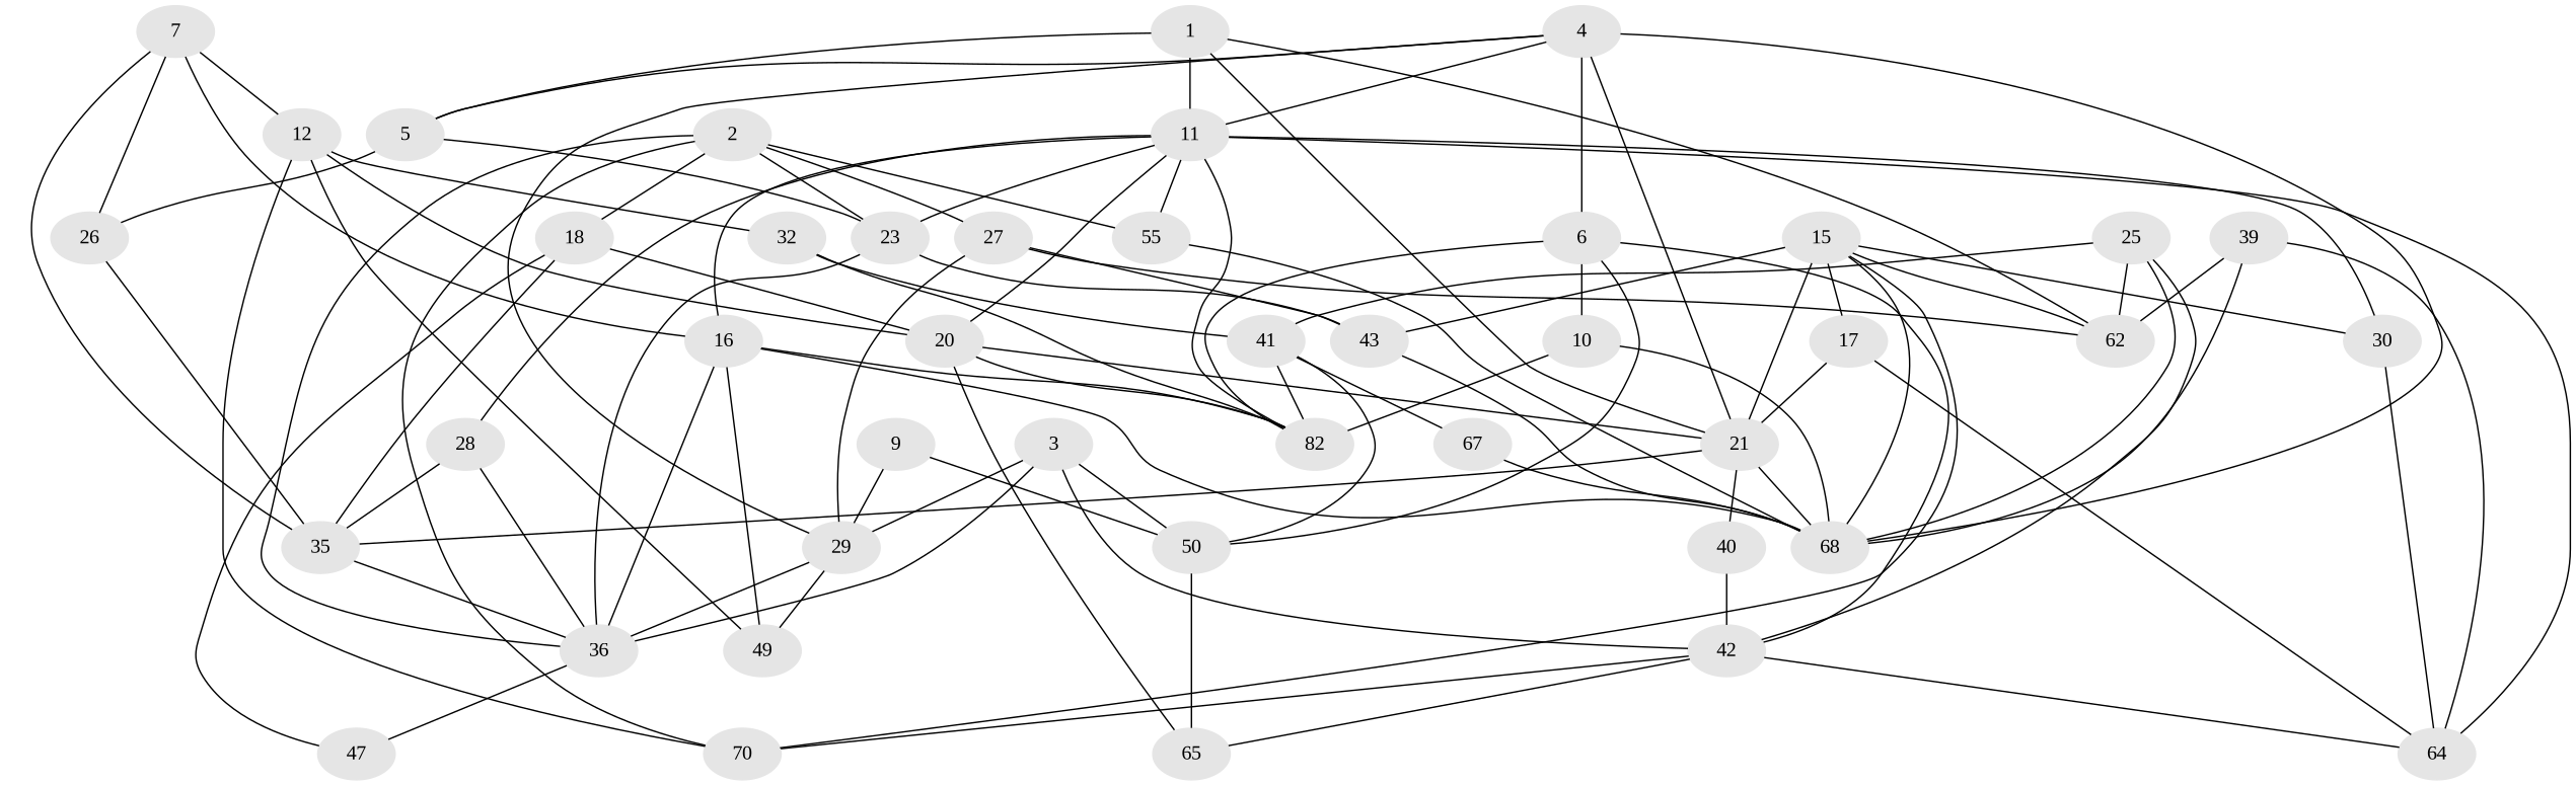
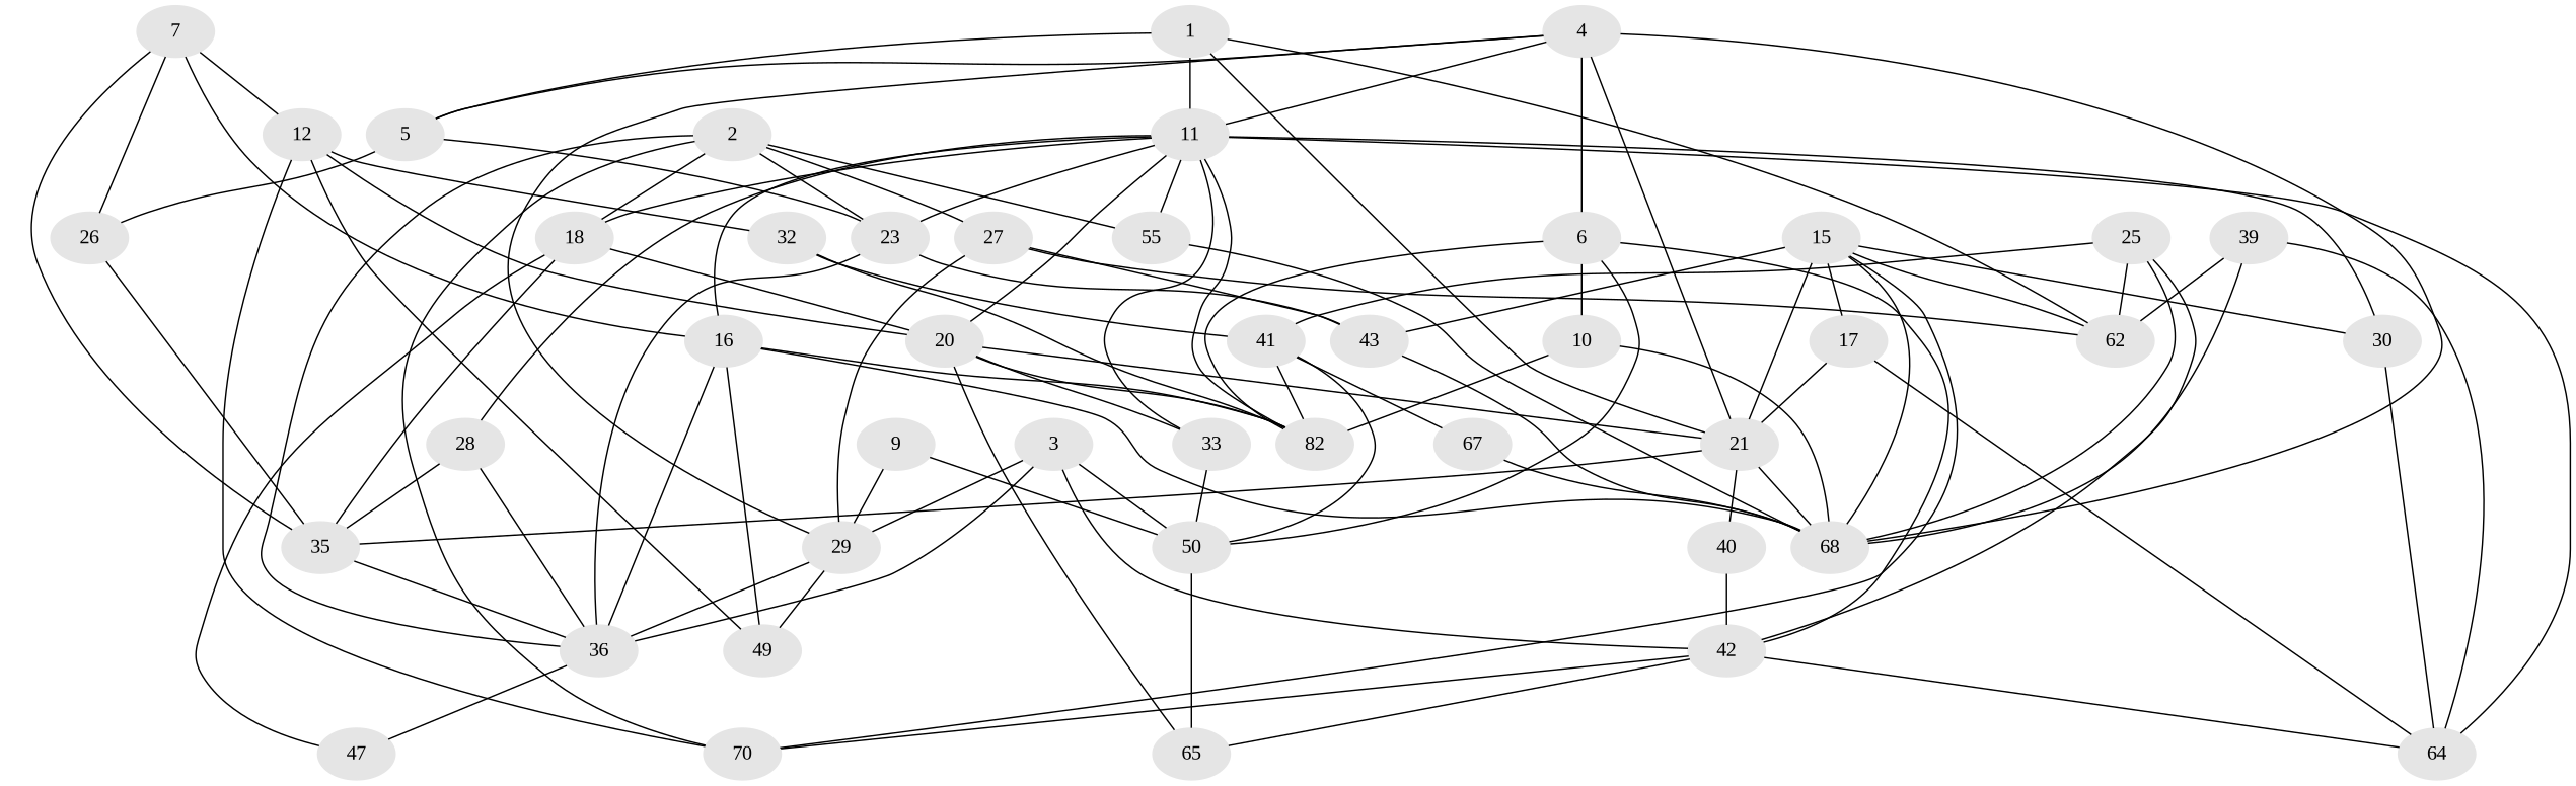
  graph {
    fontname="Liberation Serif"
    node [color=gray90 fontname="Liberation Serif" style=filled]
    edge [fontname="Liberation Serif"]
    1 [super="+13"]
    5 [super="+8"]
    11 [super="+19"]
    21 [super="+73"]
    62 [super="+72"]
    23 [super="+48"]
    26
    18
    55 [super="+63"]
    n10 [label=82 super="+71"]
    16 [super="+31"]
    20 [super="+22"]
    28
    30 [super="+54"]
+   33 [super="+51"]
    64
    68 [super="+69"]
    35 [super="+56"]
    40
    2 [super="+66"]
    27 [super="+58"]
    36 [super="+45"]
    70
    47
    43 [super="+59"]
    29 [super="+34"]
    3 [super="+61"]
    42 [super="+46"]
    50 [super="+57"]
    49
    65
    4 [super="+60"]
    6 [super="+37"]
    10 [super="+14"]
    12 [super="+53"]
    32
    7
    9
    41 [super="+44"]
    15 [super="+24"]
    17
    25 [super="+38"]
    67
    39
    1 -- 5
    1 -- 11 [weight=2]
    1 -- 21
    1 -- 62
    5 -- 23
    5 -- 26 [weight=2]
    11 -- 23
+   11 -- 18
    11 -- 55
    11 -- n10
    11 -- 16
    11 -- 20
    11 -- 28
    11 -- 30
+   11 -- 33
    11 -- 64
    21 -- 68
    21 -- 35
    21 -- 40
    23 -- 36 [weight=2]
    23 -- 43
    26 -- 35
    18 -- 20
    18 -- 35
    18 -- 47
    55 -- 68
    16 -- n10
    16 -- 68
    16 -- 36
    16 -- 49
    20 -- 21
    20 -- n10
+   20 -- 33
    20 -- 65
    28 -- 35
    28 -- 36
    30 -- 64
+   33 -- 50
    35 -- 36 [weight=2]
    40 -- 42
    2 -- 23
    2 -- 18
    2 -- 55
    2 -- 27
    2 -- 36
    2 -- 70
    27 -- 62
    27 -- 43
    27 -- 29
    36 -- 47
    43 -- 68
    29 -- 36
    29 -- 49
    3 -- 36 [weight=2]
    3 -- 29
    3 -- 42
    3 -- 50 [weight=2]
    42 -- 64
    42 -- 70
    42 -- 65
    50 -- 65
    4 -- 5
    4 -- 11
    4 -- 21
    4 -- 68 [weight=2]
    4 -- 29
    4 -- 6
    6 -- n10
    6 -- 42
    6 -- 50
    6 -- 10 [weight=2]
    10 -- n10
    10 -- 68
    12 -- 20
    12 -- 70
    12 -- 49
    12 -- 32
    32 -- n10
    32 -- 41
    7 -- 26
    7 -- 16
    7 -- 35
    7 -- 12
    9 -- 29
    9 -- 50
    41 -- n10
    41 -- 50
    41 -- 67
    15 -- 21
    15 -- 62
    15 -- 30
    15 -- 68
    15 -- 70
    15 -- 43
    15 -- 17
    17 -- 21
    17 -- 64
    25 -- 62
    25 -- 68
    25 -- 42
    25 -- 41
    67 -- 68
    39 -- 62
    39 -- 64
    39 -- 68
  }
